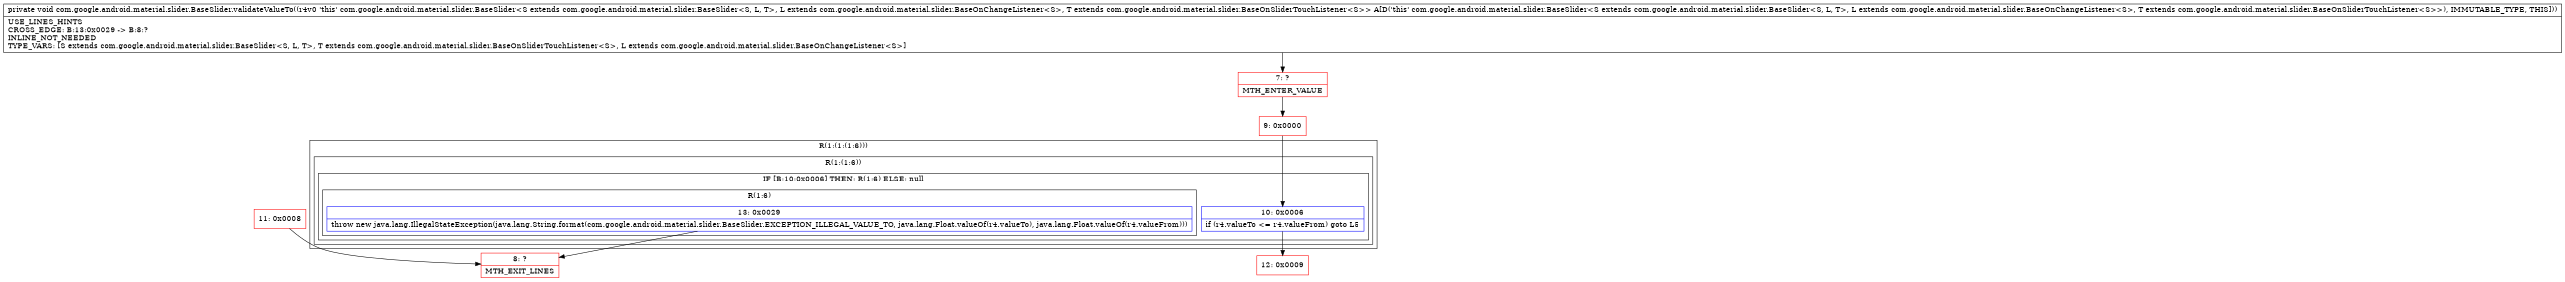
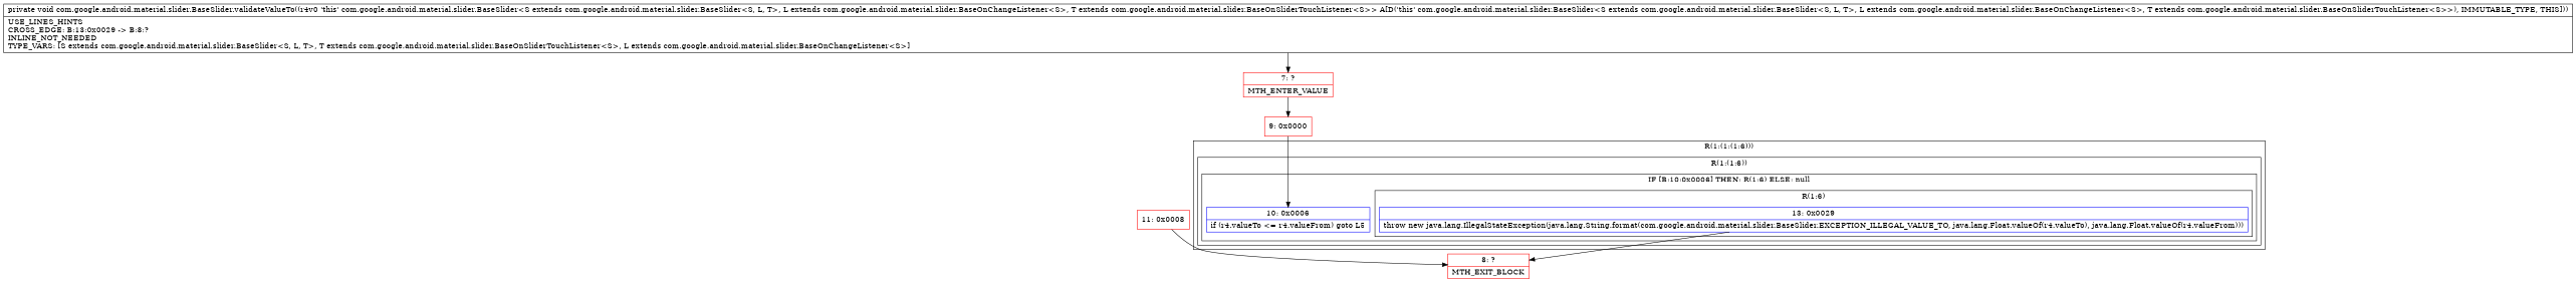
  digraph {
    node [color=red shape=record]
    n1 [color=blue label="{13\:\ 0x0029|throw new java.lang.IllegalStateException(java.lang.String.format(com.google.android.material.slider.BaseSlider.EXCEPTION_ILLEGAL_VALUE_TO, java.lang.Float.valueOf(r4.valueTo), java.lang.Float.valueOf(r4.valueFrom)))\l}"]
    n2 [color=blue label="{10\:\ 0x0006|if (r4.valueTo \<= r4.valueFrom) goto L5\l}"]
-   n3 [label="{8\:\ ?|MTH_EXIT_LINES\l}"]
-   n4 [label="{12\:\ 0x0009}"]
+   n3 [label="{8\:\ ?|MTH_EXIT_BLOCK\l}"]
    n5 [label="{11\:\ 0x0008}"]
    n6 [label="{7\:\ ?|MTH_ENTER_VALUE\l}"]
    n7 [label="{9\:\ 0x0000}"]
    n8 [label="{private void com.google.android.material.slider.BaseSlider.validateValueTo((r4v0 'this' com.google.android.material.slider.BaseSlider\<S extends com.google.android.material.slider.BaseSlider\<S, L, T\>, L extends com.google.android.material.slider.BaseOnChangeListener\<S\>, T extends com.google.android.material.slider.BaseOnSliderTouchListener\<S\>\> A[D('this' com.google.android.material.slider.BaseSlider\<S extends com.google.android.material.slider.BaseSlider\<S, L, T\>, L extends com.google.android.material.slider.BaseOnChangeListener\<S\>, T extends com.google.android.material.slider.BaseOnSliderTouchListener\<S\>\>), IMMUTABLE_TYPE, THIS]))  | USE_LINES_HINTS\lCROSS_EDGE: B:13:0x0029 \-\> B:8:?\lINLINE_NOT_NEEDED\lTYPE_VARS: [S extends com.google.android.material.slider.BaseSlider\<S, L, T\>, T extends com.google.android.material.slider.BaseOnSliderTouchListener\<S\>, L extends com.google.android.material.slider.BaseOnChangeListener\<S\>]\l}" color=""]
    subgraph cluster_1 {
      label="R(1:(1:(1:6)))"
      subgraph cluster_2 {
        label="R(1:(1:6))"
        subgraph cluster_3 {
          label="IF [B:10:0x0006] THEN: R(1:6) ELSE: null"
          n2
          subgraph cluster_4 {
            label="R(1:6)"
            n1
          }
        }
      }
    }
    n1 -> n3
-   n2 -> n4
    n5 -> n3
    n6 -> n7
    n7 -> n2
    n8 -> n6
  }
